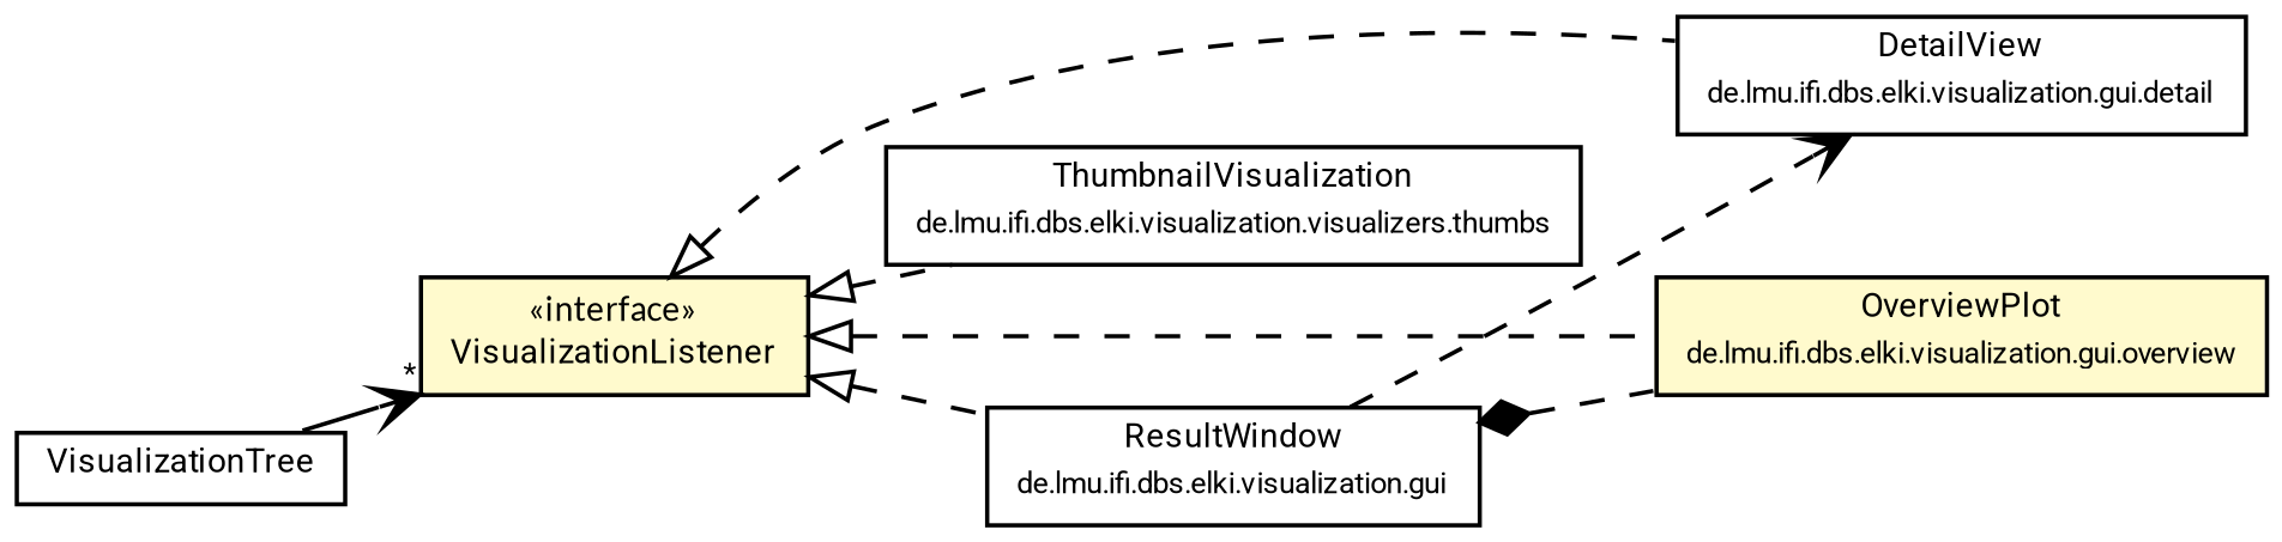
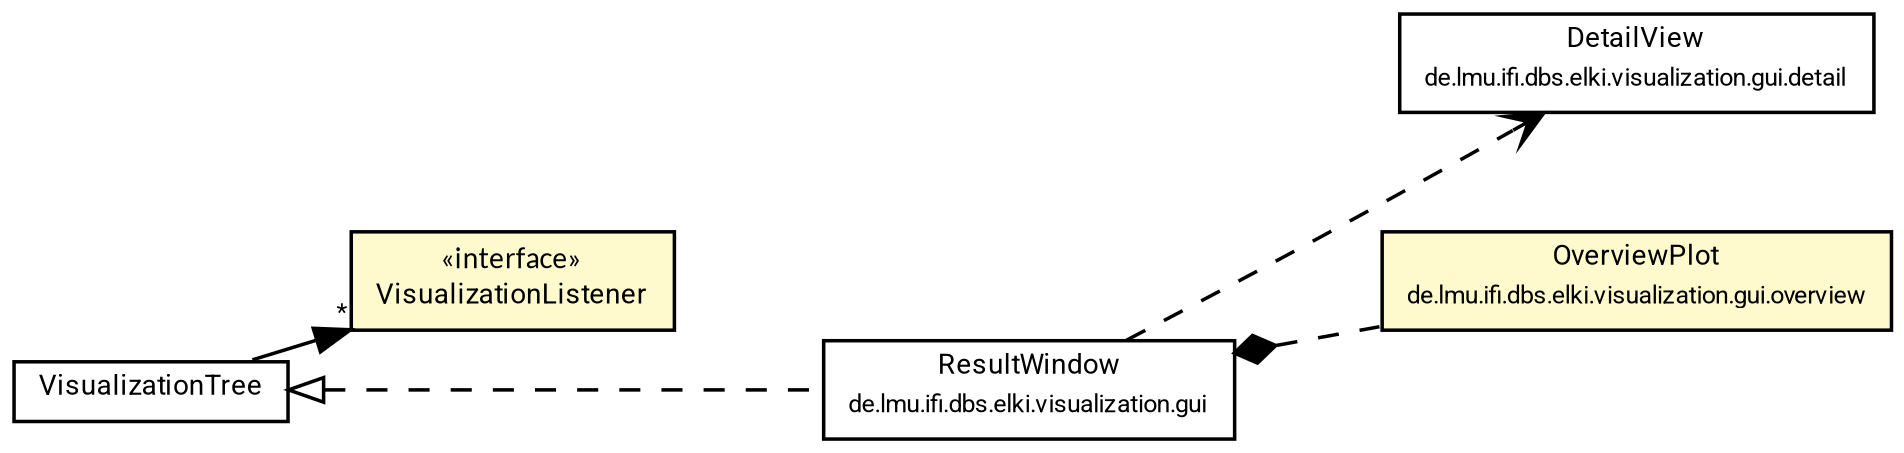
  digraph {
    fontname=Lato
    nodesep=0.15
    rankdir=LR
    ranksep=0.25
    node [fontcolor=black fontname=Lato fontsize=8 margin=0 shape=plaintext]
    edge [arrowtail=empty color=black dir=back fontname=Lato fontsize=7 labelfontname=Roboto labelfontsize=7 style=dashed weight=9]
    n1 [height=0 label=<<table title="de.lmu.ifi.dbs.elki.visualization.VisualizationListener" border="0" cellborder="1" cellspacing="0" cellpadding="2" bgcolor="lemonChiffon" href="VisualizationListener.html" target="_parent"> 		<tr><td><table border="0" cellspacing="0" cellpadding="1"> 		<tr><td align="center" balign="center"> &#171;interface&#187; </td></tr> 		<tr><td align="center" balign="center"> <font face="Roboto">VisualizationListener</font> </td></tr> 		</table></td></tr> 		</table>> width=0]
    n2 [height=0 label=<<table title="de.lmu.ifi.dbs.elki.visualization.gui.ResultWindow" border="0" cellborder="1" cellspacing="0" cellpadding="2" href="gui/ResultWindow.html" target="_parent"> 		<tr><td><table border="0" cellspacing="0" cellpadding="1"> 		<tr><td align="center" balign="center"> <font face="Roboto">ResultWindow</font> </td></tr> 		<tr><td align="center" balign="center"> <font face="Roboto" point-size="7.0">de.lmu.ifi.dbs.elki.visualization.gui</font> </td></tr> 		</table></td></tr> 		</table>> width=0]
    n3 [height=0 label=<<table title="de.lmu.ifi.dbs.elki.visualization.gui.overview.OverviewPlot" border="0" cellborder="1" cellspacing="0" cellpadding="2" bgcolor="LemonChiffon" href="gui/overview/OverviewPlot.html" target="_parent"> 		<tr><td><table border="0" cellspacing="0" cellpadding="1"> 		<tr><td align="center" balign="center"> <font face="Roboto">OverviewPlot</font> </td></tr> 		<tr><td align="center" balign="center"> <font face="Roboto" point-size="7.0">de.lmu.ifi.dbs.elki.visualization.gui.overview</font> </td></tr> 		</table></td></tr> 		</table>> width=0]
    n4 [height=0 label=<<table title="de.lmu.ifi.dbs.elki.visualization.gui.detail.DetailView" border="0" cellborder="1" cellspacing="0" cellpadding="2" href="gui/detail/DetailView.html" target="_parent"> 		<tr><td><table border="0" cellspacing="0" cellpadding="1"> 		<tr><td align="center" balign="center"> <font face="Roboto">DetailView</font> </td></tr> 		<tr><td align="center" balign="center"> <font face="Roboto" point-size="7.0">de.lmu.ifi.dbs.elki.visualization.gui.detail</font> </td></tr> 		</table></td></tr> 		</table>> width=0]
-   n5 [height=0 label=<<table title="de.lmu.ifi.dbs.elki.visualization.visualizers.thumbs.ThumbnailVisualization" border="0" cellborder="1" cellspacing="0" cellpadding="2" href="visualizers/thumbs/ThumbnailVisualization.html" target="_parent"> 		<tr><td><table border="0" cellspacing="0" cellpadding="1"> 		<tr><td align="center" balign="center"> <font face="Roboto">ThumbnailVisualization</font> </td></tr> 		<tr><td align="center" balign="center"> <font face="Roboto" point-size="7.0">de.lmu.ifi.dbs.elki.visualization.visualizers.thumbs</font> </td></tr> 		</table></td></tr> 		</table>> width=0]
    n6 [height=0 label=<<table title="de.lmu.ifi.dbs.elki.visualization.VisualizationTree" border="0" cellborder="1" cellspacing="0" cellpadding="2" href="VisualizationTree.html" target="_parent"> 		<tr><td><table border="0" cellspacing="0" cellpadding="1"> 		<tr><td align="center" balign="center"> <font face="Roboto">VisualizationTree</font> </td></tr> 		</table></td></tr> 		</table>> width=0]
-   n1 -> n2
-   n1 -> n3
-   n1 -> n4
-   n1 -> n5
+   n6 -> n2
    n2 -> n3 [arrowhead=none arrowtail=diamond weight=6]
    n2 -> n4 [arrowhead=open weight=1 arrowtail="" dir=""]
-   n6 -> n1 [arrowhead=open headlabel="*" weight=1 arrowtail="" dir="" style=""]
+   n6 -> n1 [arrowhead=normal headlabel="*" weight=1 arrowtail="" dir="" style=""]
  }
